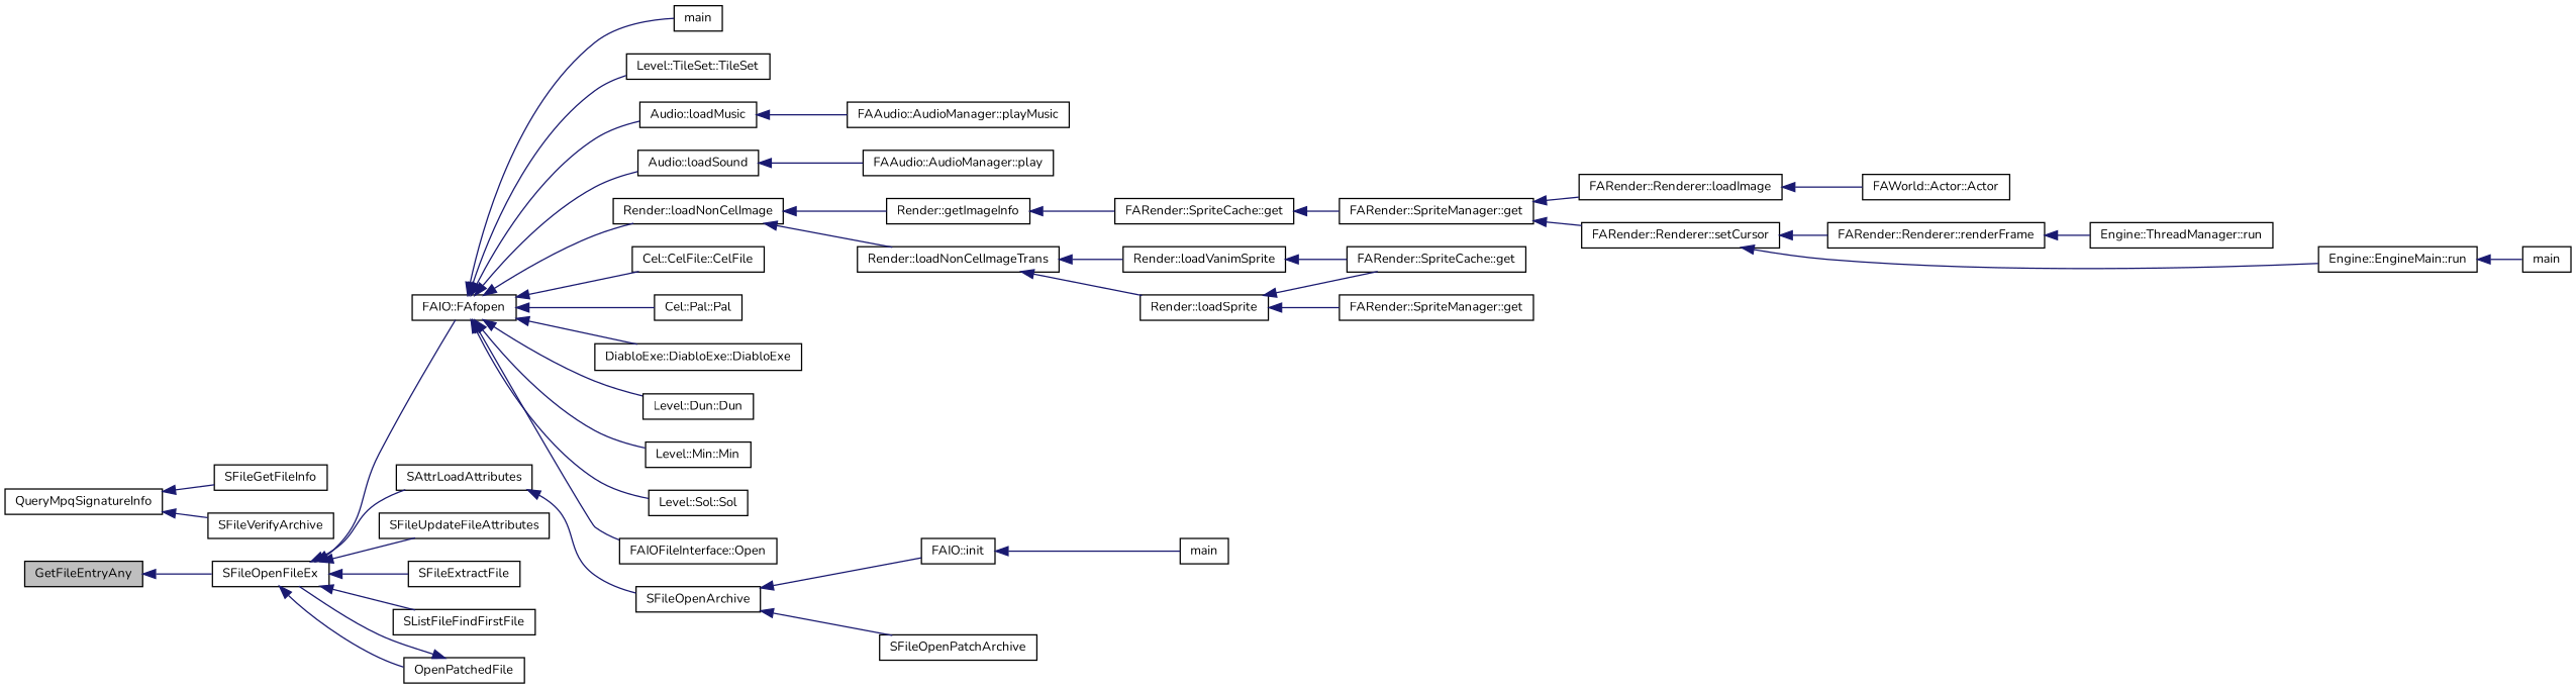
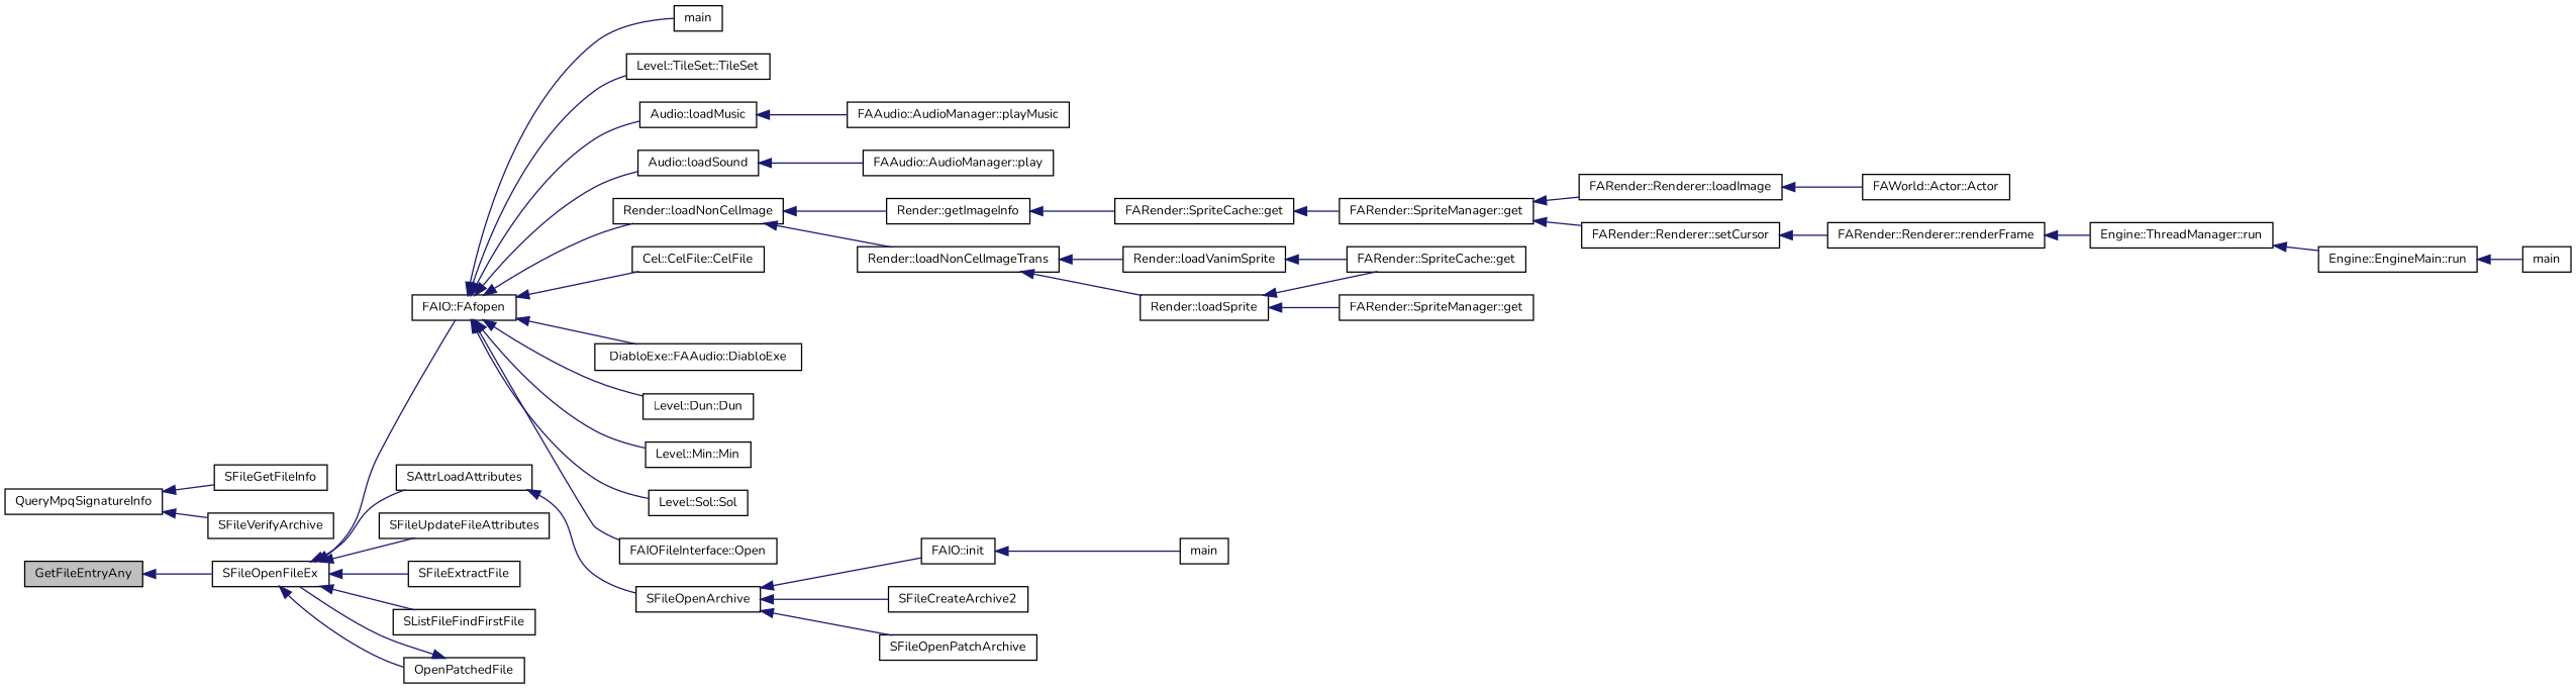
  digraph {
    fontname=Nunito
    rankdir=LR
    node [color=black fillcolor=white fontname=Nunito fontsize=10 shape=record style=filled]
    edge [color=midnightblue dir=back fontname=Nunito fontsize=10 labelfontname=Helvetica labelfontsize=10 style=solid]
    n1 [fillcolor=grey75 fontcolor=black height=0.2 label=GetFileEntryAny width=0.4]
    n2 [height=0.2 label=SFileOpenFileEx width=0.4]
    n3 [height=0.2 label="FAIO::FAfopen" width=0.4]
    n4 [height=0.2 label=SAttrLoadAttributes width=0.4]
    n5 [height=0.2 label=SFileUpdateFileAttributes width=0.4]
    n6 [height=0.2 label=SFileExtractFile width=0.4]
    n7 [height=0.2 label=SListFileFindFirstFile width=0.4]
    n8 [height=0.2 label=OpenPatchedFile width=0.4]
    n9 [height=0.2 label=main width=0.4]
    n10 [height=0.2 label="Level::TileSet::TileSet" width=0.4]
    n11 [height=0.2 label="Audio::loadMusic" width=0.4]
    n12 [height=0.2 label="Audio::loadSound" width=0.4]
    n13 [height=0.2 label="Render::loadNonCelImage" width=0.4]
    n14 [height=0.2 label="Cel::CelFile::CelFile" width=0.4]
-   n15 [height=0.2 label="Cel::Pal::Pal" width=0.4]
-   n16 [height=0.2 label="DiabloExe::DiabloExe::DiabloExe" width=0.4]
+   n16 [height=0.2 label="DiabloExe::FAAudio::DiabloExe" width=0.4]
    n17 [height=0.2 label="Level::Dun::Dun" width=0.4]
    n18 [height=0.2 label="Level::Min::Min" width=0.4]
    n19 [height=0.2 label="Level::Sol::Sol" width=0.4]
    n20 [height=0.2 label="FAIOFileInterface::Open" width=0.4]
    n21 [height=0.2 label=SFileOpenArchive width=0.4]
    n22 [height=0.2 label=QueryMpqSignatureInfo width=0.4]
    n23 [height=0.2 label=SFileGetFileInfo width=0.4]
    n24 [height=0.2 label=SFileVerifyArchive width=0.4]
    n25 [height=0.2 label="FAAudio::AudioManager::playMusic" width=0.4]
    n26 [height=0.2 label="FAAudio::AudioManager::play" width=0.4]
    n27 [height=0.2 label="Render::getImageInfo" width=0.4]
    n28 [height=0.2 label="Render::loadNonCelImageTrans" width=0.4]
    n29 [height=0.2 label="FARender::SpriteCache::get" width=0.4]
    n30 [height=0.2 label="Render::loadSprite" width=0.4]
    n31 [height=0.2 label="Render::loadVanimSprite" width=0.4]
    n32 [height=0.2 label="FARender::SpriteManager::get" width=0.4]
    n33 [height=0.2 label="FARender::Renderer::loadImage" width=0.4]
    n34 [height=0.2 label="FARender::Renderer::setCursor" width=0.4]
    n35 [height=0.2 label="FAWorld::Actor::Actor" width=0.4]
    n36 [height=0.2 label="FARender::Renderer::renderFrame" width=0.4]
    n37 [height=0.2 label="Engine::ThreadManager::run" width=0.4]
    n38 [height=0.2 label="Engine::EngineMain::run" width=0.4]
    n39 [height=0.2 label=main width=0.4]
    n40 [height=0.2 label="FARender::SpriteCache::get" width=0.4]
    n41 [height=0.2 label="FARender::SpriteManager::get" width=0.4]
    n42 [height=0.2 label="FAIO::init" width=0.4]
+   n43 [height=0.2 label=SFileCreateArchive2 width=0.4]
    n44 [height=0.2 label=SFileOpenPatchArchive width=0.4]
    n45 [height=0.2 label=main width=0.4]
    n1 -> n2
    n2 -> n3
    n2 -> n4
    n2 -> n5
    n2 -> n6
    n2 -> n7
    n2 -> n8
    n3 -> n9
    n3 -> n10
    n3 -> n11
    n3 -> n12
    n3 -> n13
    n3 -> n14
-   n3 -> n15
    n3 -> n16
    n3 -> n17
    n3 -> n18
    n3 -> n19
    n3 -> n20
    n4 -> n21
    n8 -> n2
    n11 -> n25
    n12 -> n26
    n13 -> n27
    n13 -> n28
    n21 -> n42
+   n21 -> n43
    n21 -> n44
    n22 -> n23
    n22 -> n24
    n27 -> n29
    n28 -> n30
    n28 -> n31
    n29 -> n32
    n30 -> n40
    n30 -> n41
    n31 -> n40
    n32 -> n33
    n32 -> n34
    n33 -> n35
    n34 -> n36
    n36 -> n37
-   n34 -> n38
+   n37 -> n38
    n38 -> n39
    n42 -> n45
  }
